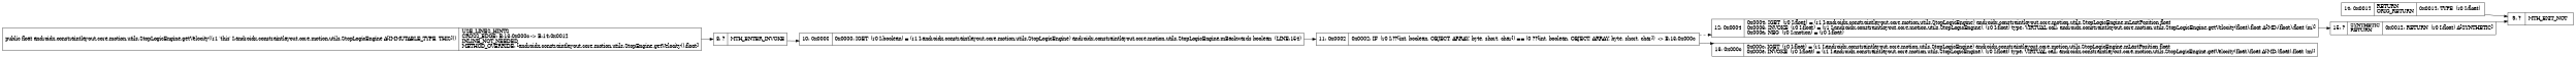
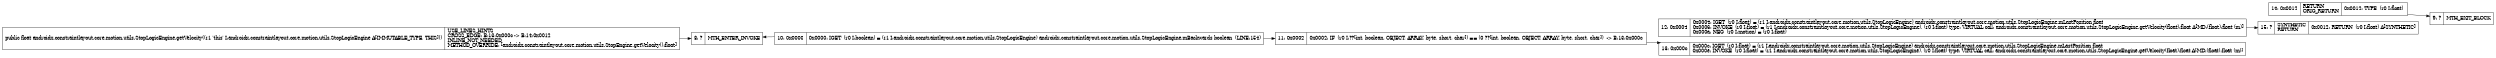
  digraph {
    rankdir=LR
    node [shape=record]
    n1 [label="{8\:\ ?|MTH_ENTER_INVOKE\l}"]
    n2 [label="{10\:\ 0x0000|0x0000: IGET  (r0 I:boolean) = (r1 I:androidx.constraintlayout.core.motion.utils.StopLogicEngine) androidx.constraintlayout.core.motion.utils.StopLogicEngine.mBackwards boolean  (LINE:154)\l}"]
    n3 [label="{11\:\ 0x0002|0x0002: IF  (r0 I:??[int, boolean, OBJECT, ARRAY, byte, short, char]) == (0 ??[int, boolean, OBJECT, ARRAY, byte, short, char])  \-\> B:13:0x000c \l}"]
    n4 [label="{12\:\ 0x0004|0x0004: IGET  (r0 I:float) = (r1 I:androidx.constraintlayout.core.motion.utils.StopLogicEngine) androidx.constraintlayout.core.motion.utils.StopLogicEngine.mLastPosition float \l0x0006: INVOKE  (r0 I:float) = (r1 I:androidx.constraintlayout.core.motion.utils.StopLogicEngine), (r0 I:float) type: VIRTUAL call: androidx.constraintlayout.core.motion.utils.StopLogicEngine.getVelocity(float):float A[MD:(float):float (m)]\l0x000a: NEG  (r0 I:motion) = (r0 I:float) \l}"]
    n5 [label="{13\:\ 0x000c|0x000c: IGET  (r0 I:float) = (r1 I:androidx.constraintlayout.core.motion.utils.StopLogicEngine) androidx.constraintlayout.core.motion.utils.StopLogicEngine.mLastPosition float \l0x000e: INVOKE  (r0 I:float) = (r1 I:androidx.constraintlayout.core.motion.utils.StopLogicEngine), (r0 I:float) type: VIRTUAL call: androidx.constraintlayout.core.motion.utils.StopLogicEngine.getVelocity(float):float A[MD:(float):float (m)]\l}"]
    n6 [label="{15\:\ ?|SYNTHETIC\lRETURN\l|0x0012: RETURN  (r0 I:float) A[SYNTHETIC]\l}"]
-   n7 [label="{9\:\ ?|MTH_EXIT_NOT\l}"]
+   n7 [label="{9\:\ ?|MTH_EXIT_BLOCK\l}"]
    n8 [label="{14\:\ 0x0012|RETURN\lORIG_RETURN\l|0x0012: TYPE  (r0 I:float) \l}"]
    n9 [label="{public float androidx.constraintlayout.core.motion.utils.StopLogicEngine.getVelocity((r1 'this' I:androidx.constraintlayout.core.motion.utils.StopLogicEngine A[IMMUTABLE_TYPE, THIS]))  | USE_LINES_HINTS\lCROSS_EDGE: B:13:0x000c \-\> B:14:0x0012\lINLINE_NOT_NEEDED\lMETHOD_OVERRIDE: [androidx.constraintlayout.core.motion.utils.StopEngine.getVelocity():float]\l}"]
-   n1 -> n2
+   n2 -> n1
    n2 -> n3
-   n3 -> n4 [style=dashed]
    n3 -> n5
    n4 -> n6
-   n6 -> n7
    n8 -> n7
    n9 -> n1
  }
